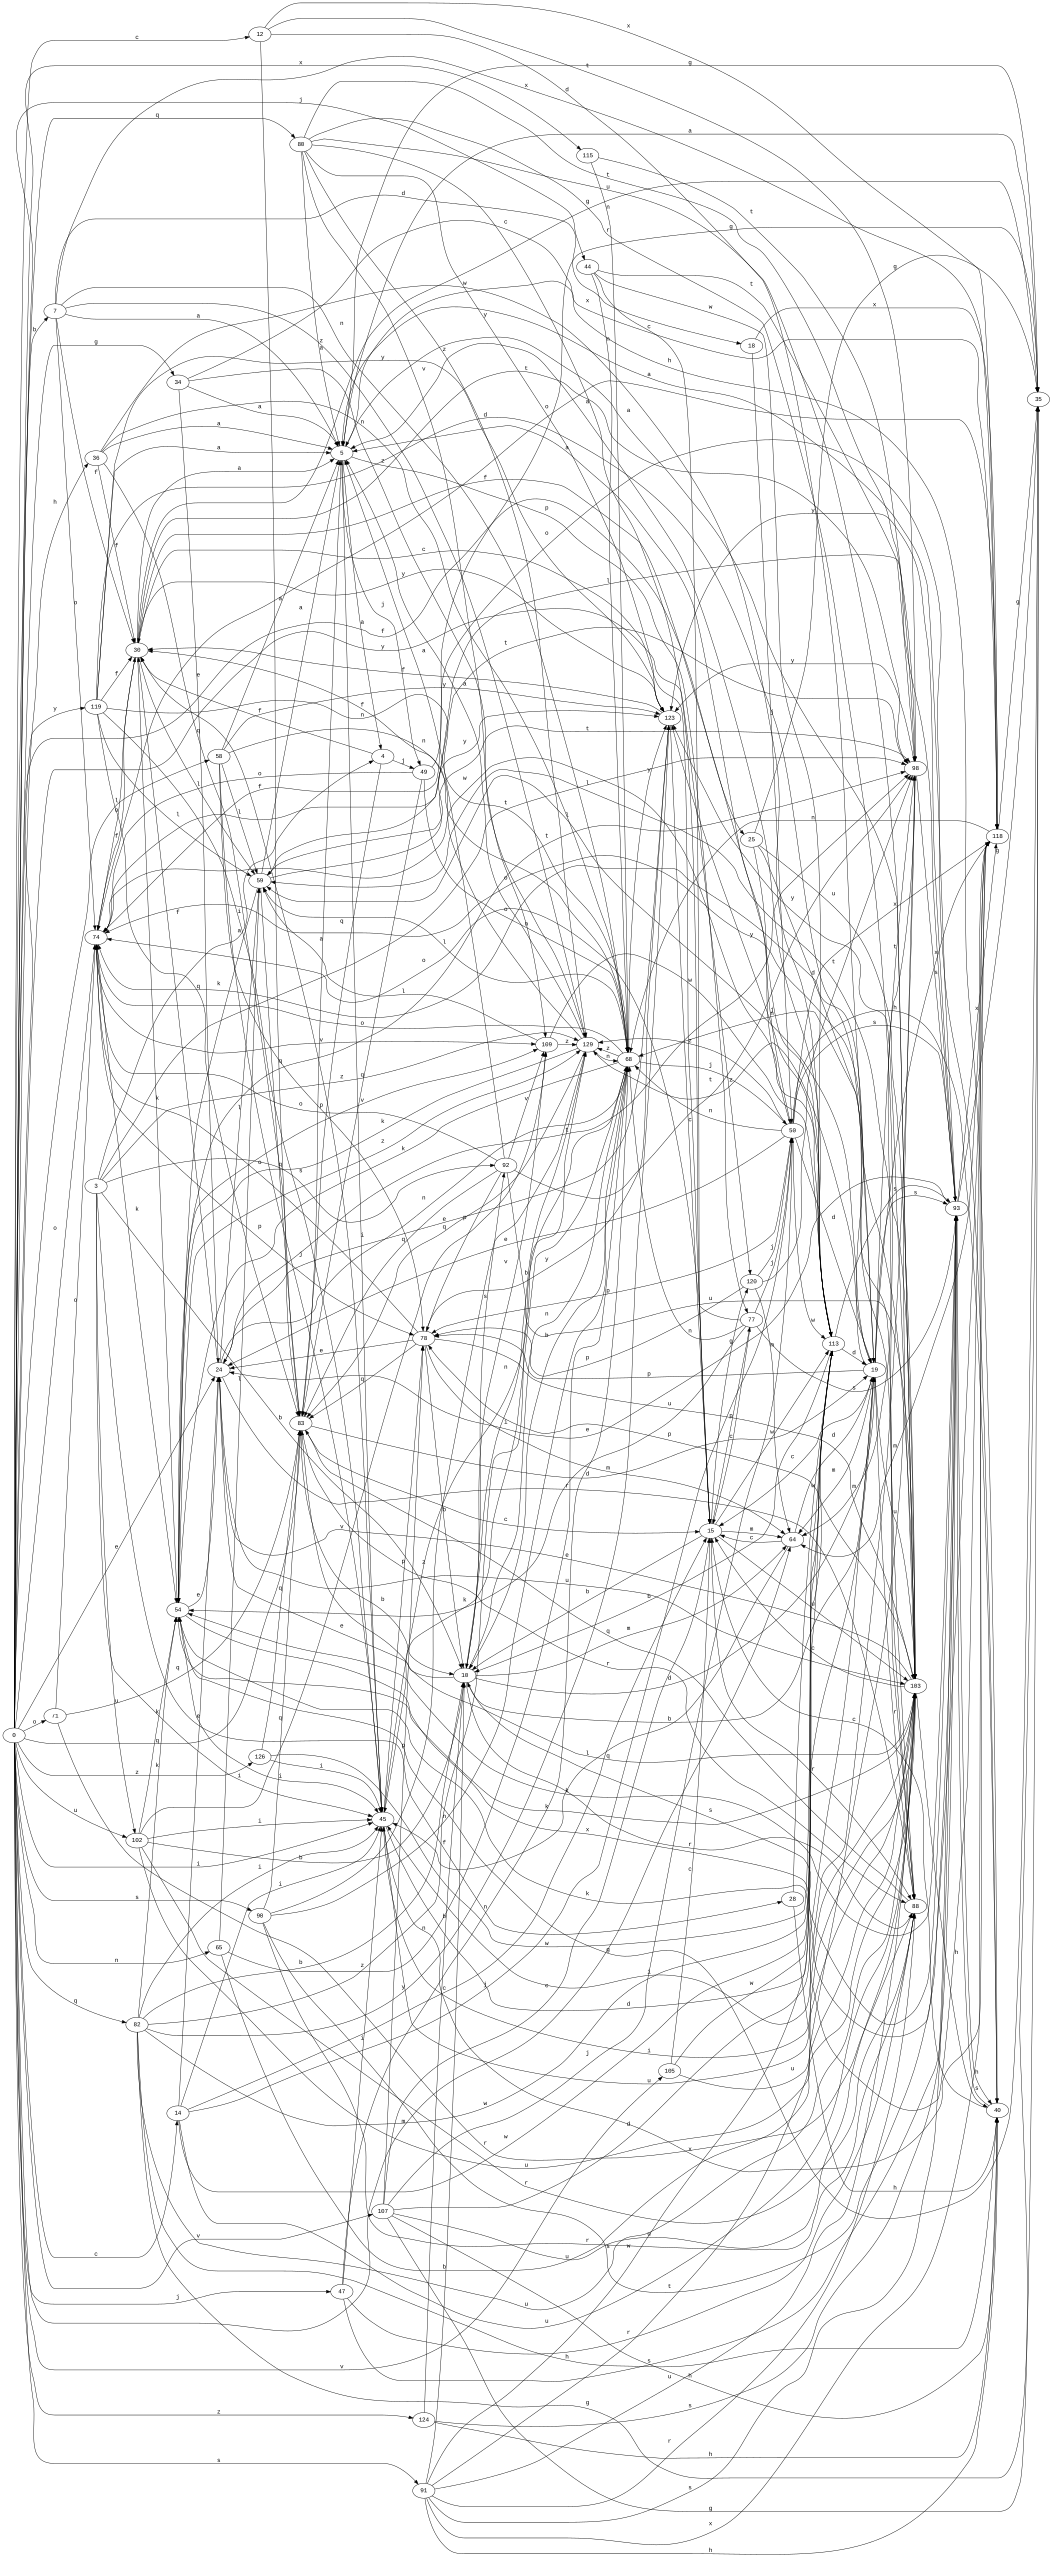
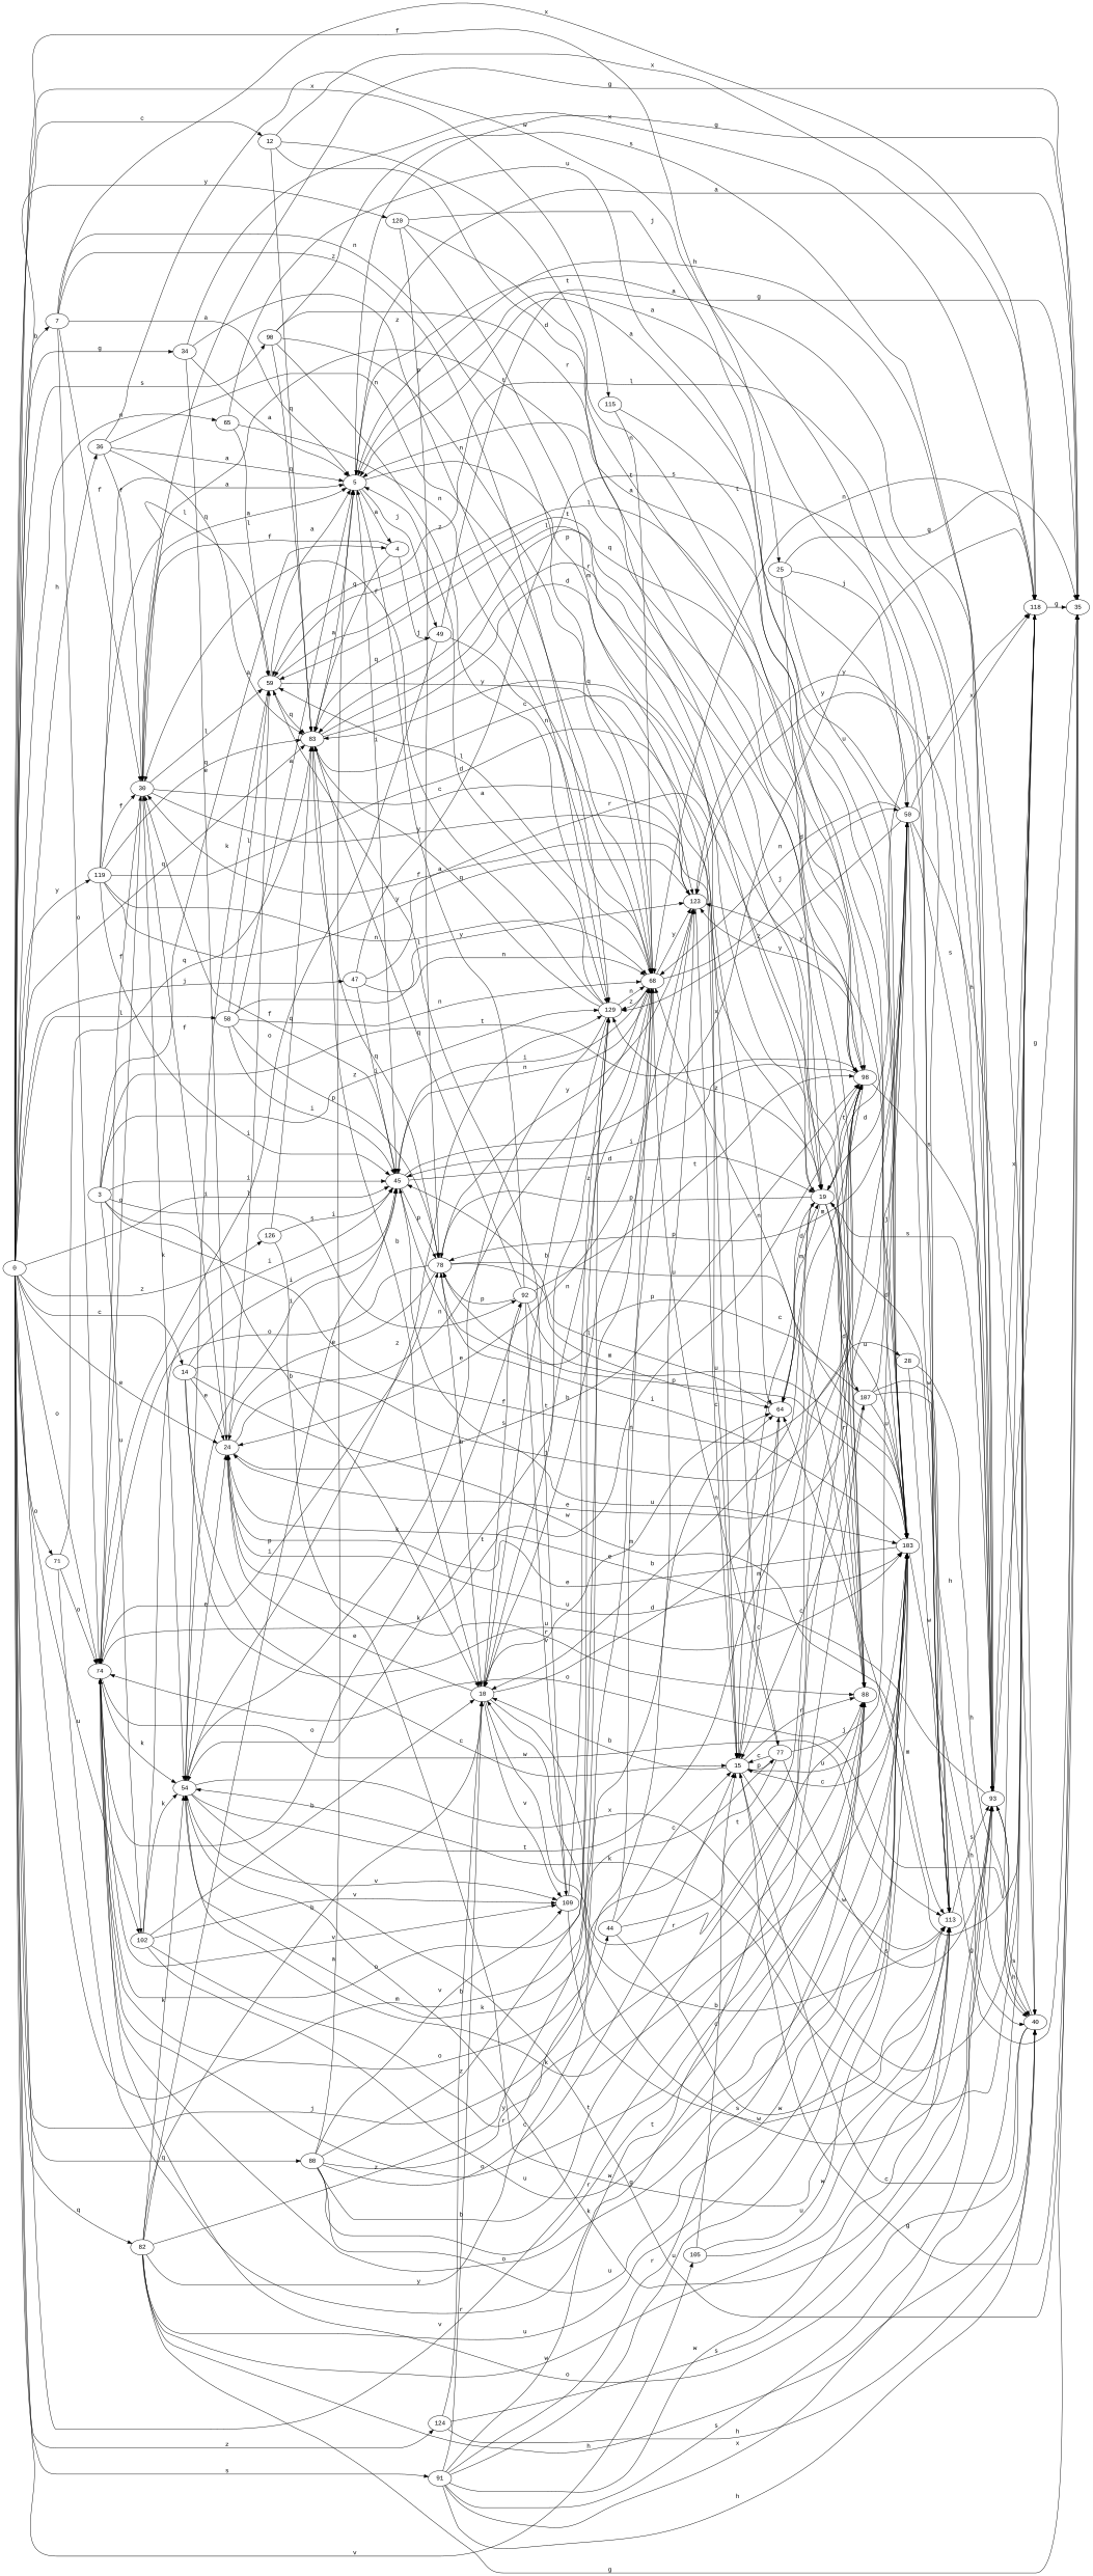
  strict digraph {
    fontname="Liberation Mono"
    rankdir=LR
    node [fontname="Liberation Mono"]
    edge [fontname="Liberation Mono"]
    0
    7
    12
    14
    24
    25
    34
    36
    45
    47
    n11 [label=44]
    58
    64
    65
    71
    74
    80
    82
    83
    90
    91
    102
    105
    107
    115
    119
    120
    124
    126
    129
    30
    5
-   18
    68
    118
    98
    19
    15
    50
    103
    113
    88
    59
    35
    78
    93
    123
    109
    54
    10
    40
    3
    4
    28
    92
    49
    77
    0 -> 7 [label=b]
    0 -> 12 [label=c]
    0 -> 14 [label=c]
    0 -> 24 [label=e]
    0 -> 25 [label=f]
    0 -> 34 [label=g]
    0 -> 36 [label=h]
    0 -> 45 [label=i]
    0 -> 47 [label=j]
    0 -> n11 [label=j]
    0 -> 58 [label=l]
    0 -> 64 [label=m]
    0 -> 65 [label=n]
    0 -> 71 [label=o]
    0 -> 74 [label=o]
    0 -> 80 [label=q]
    0 -> 82 [label=q]
    0 -> 83 [label=q]
    0 -> 90 [label=s]
    0 -> 91 [label=s]
    0 -> 102 [label=u]
    0 -> 105 [label=v]
    0 -> 107 [label=v]
    0 -> 115 [label=x]
    0 -> 119 [label=y]
    0 -> 120 [label=y]
    0 -> 124 [label=z]
    0 -> 126 [label=z]
    7 -> 74 [label=o]
    7 -> 129 [label=z]
    7 -> 30 [label=f]
    7 -> 5 [label=a]
-   7 -> 18 [label=d]
    7 -> 68 [label=n]
    7 -> 118 [label=x]
    12 -> 83 [label=q]
    12 -> 118 [label=x]
    12 -> 98 [label=t]
    12 -> 19 [label=d]
    14 -> 24 [label=e]
    14 -> 45 [label=i]
    14 -> 15 [label=c]
    14 -> 50 [label=j]
    14 -> 103 [label=u]
    14 -> 113 [label=w]
    24 -> 30 [label=f]
    24 -> 68 [label=n]
    24 -> 98 [label=t]
    24 -> 103 [label=u]
    24 -> 88 [label=r]
    24 -> 59 [label=l]
    25 -> 19 [label=d]
    25 -> 50 [label=j]
    25 -> 103 [label=u]
    25 -> 35 [label=g]
    34 -> 24 [label=e]
    34 -> 129 [label=z]
    34 -> 5 [label=a]
    34 -> 118 [label=x]
    36 -> 83 [label=q]
    36 -> 30 [label=f]
    36 -> 5 [label=a]
    36 -> 68 [label=n]
    36 -> 113 [label=w]
    45 -> 30 [label=f]
    45 -> 68 [label=n]
    45 -> 118 [label=x]
    45 -> 19 [label=d]
    45 -> 103 [label=u]
    45 -> 78 [label=p]
    47 -> 45 [label=i]
    47 -> 68 [label=n]
    47 -> 88 [label=r]
    47 -> 93 [label=s]
    n11 -> 68 [label=n]
    n11 -> 98 [label=t]
    n11 -> 15 [label=c]
    n11 -> 113 [label=w]
-   58 -> 45 [label=j]
+   58 -> 45 [label=i]
    58 -> 5 [label=a]
    58 -> 68 [label=n]
    58 -> 59 [label=l]
    58 -> 78 [label=p]
    58 -> 123 [label=y]
    64 -> 45 [label=l]
    64 -> 19 [label=d]
    64 -> 15 [label=c]
    65 -> 68 [label=n]
    65 -> 103 [label=u]
    65 -> 59 [label=l]
    71 -> 74 [label=o]
    71 -> 83 [label=q]
    71 -> 88 [label=r]
    74 -> 30 [label=f]
    74 -> 98 [label=t]
    74 -> 113 [label=w]
    74 -> 78 [label=p]
    74 -> 109 [label=v]
    74 -> 54 [label=k]
    80 -> 129 [label=z]
    80 -> 5 [label=a]
    80 -> 98 [label=t]
    80 -> 15 [label=c]
    80 -> 103 [label=u]
    80 -> 88 [label=r]
    80 -> 123 [label=y]
    80 -> 109 [label=v]
    82 -> 45 [label=i]
    82 -> 129 [label=z]
    82 -> 103 [label=u]
    82 -> 113 [label=w]
    82 -> 35 [label=g]
    82 -> 123 [label=y]
    82 -> 54 [label=k]
    82 -> 10 [label=b]
    82 -> 40 [label=h]
    83 -> 5 [label=a]
    83 -> 19 [label=d]
    83 -> 15 [label=c]
    83 -> 88 [label=r]
    83 -> 10 [label=b]
    90 -> 83 [label=q]
    90 -> 129 [label=z]
    90 -> 68 [label=n]
    90 -> 88 [label=r]
    90 -> 93 [label=s]
    91 -> 118 [label=x]
    91 -> 98 [label=t]
    91 -> 103 [label=u]
    91 -> 113 [label=w]
    91 -> 88 [label=r]
    91 -> 93 [label=s]
    91 -> 10 [label=b]
    91 -> 40 [label=h]
    102 -> 45 [label=i]
    102 -> 103 [label=u]
    102 -> 88 [label=r]
    102 -> 109 [label=v]
    102 -> 54 [label=k]
    102 -> 10 [label=b]
    105 -> 15 [label=c]
    105 -> 103 [label=u]
    105 -> 113 [label=w]
-   107 -> 19 [label=d]
+   19 -> 107 [label=d]
    107 -> 15 [label=c]
    107 -> 50 [label=j]
    107 -> 103 [label=u]
    107 -> 35 [label=g]
    107 -> 78 [label=p]
    107 -> 40 [label=h]
    115 -> 68 [label=n]
    115 -> 98 [label=t]
    119 -> 45 [label=i]
    119 -> 83 [label=q]
    119 -> 30 [label=f]
    119 -> 5 [label=a]
    119 -> 68 [label=n]
    119 -> 19 [label=d]
    119 -> 59 [label=l]
    119 -> 123 [label=y]
    120 -> 64 [label=m]
    120 -> 98 [label=t]
    120 -> 50 [label=j]
    120 -> 78 [label=p]
    124 -> 93 [label=s]
    124 -> 10 [label=b]
    124 -> 40 [label=h]
    126 -> 45 [label=i]
    126 -> 83 [label=q]
    126 -> 113 [label=w]
    129 -> 83 [label=q]
    129 -> 30 [label=f]
    129 -> 5 [label=a]
    129 -> 68 [label=n]
    129 -> 54 [label=k]
    129 -> 10 [label=b]
    30 -> 74 [label=o]
    30 -> 5 [label=a]
    30 -> 98 [label=t]
    30 -> 15 [label=c]
    30 -> 59 [label=l]
    30 -> 35 [label=g]
    30 -> 123 [label=y]
    30 -> 54 [label=k]
    5 -> 45 [label=i]
    5 -> 35 [label=g]
    5 -> 40 [label=h]
    5 -> 4 [label=a]
    5 -> 49 [label=j]
    5 -> 77 [label=p]
-   18 -> 118 [label=x]
-   18 -> 50 [label=j]
    68 -> 45 [label=i]
    68 -> 74 [label=o]
    68 -> 129 [label=z]
    68 -> 50 [label=j]
    68 -> 59 [label=l]
    68 -> 123 [label=y]
    68 -> 54 [label=k]
    68 -> 10 [label=b]
    118 -> 64 [label=m]
    118 -> 74 [label=o]
    118 -> 68 [label=n]
    118 -> 35 [label=g]
    118 -> 54 [label=k]
    98 -> 45 [label=i]
    98 -> 64 [label=m]
    98 -> 93 [label=s]
    98 -> 123 [label=y]
    19 -> 64 [label=m]
    19 -> 129 [label=z]
    19 -> 118 [label=x]
    19 -> 98 [label=t]
    19 -> 15 [label=c]
    19 -> 103 [label=u]
    19 -> 88 [label=r]
    19 -> 59 [label=l]
    19 -> 78 [label=p]
    19 -> 93 [label=s]
    19 -> 10 [label=b]
    15 -> 64 [label=m]
    15 -> 103 [label=u]
    15 -> 113 [label=w]
    15 -> 88 [label=r]
-   15 -> 120 [label=g]
+   15 -> 35 [label=g]
    15 -> 10 [label=b]
    15 -> 77 [label=p]
    50 -> 24 [label=e]
    50 -> 129 [label=z]
    50 -> 5 [label=a]
    50 -> 68 [label=n]
    50 -> 118 [label=x]
    50 -> 19 [label=d]
    50 -> 113 [label=w]
    50 -> 78 [label=p]
    50 -> 93 [label=s]
    50 -> 40 [label=h]
    103 -> 24 [label=e]
    103 -> 45 [label=i]
    103 -> 74 [label=o]
    103 -> 83 [label=q]
    103 -> 5 [label=a]
    103 -> 15 [label=c]
    103 -> 59 [label=l]
    103 -> 78 [label=p]
    103 -> 123 [label=y]
    103 -> 54 [label=k]
    103 -> 40 [label=h]
-   113 -> 30 [label=f]
    113 -> 5 [label=a]
    113 -> 19 [label=d]
    113 -> 93 [label=s]
    113 -> 123 [label=y]
    113 -> 10 [label=b]
    88 -> 74 [label=o]
    88 -> 83 [label=q]
    88 -> 68 [label=n]
    59 -> 83 [label=q]
    59 -> 5 [label=a]
    59 -> 98 [label=t]
    59 -> 123 [label=y]
    59 -> 54 [label=k]
    35 -> 5 [label=a]
    78 -> 24 [label=e]
    78 -> 64 [label=m]
    78 -> 74 [label=o]
    78 -> 83 [label=q]
    78 -> 103 [label=u]
    78 -> 123 [label=y]
    78 -> 10 [label=b]
    93 -> 24 [label=e]
    93 -> 5 [label=a]
    93 -> 118 [label=x]
    93 -> 59 [label=l]
    93 -> 35 [label=g]
    93 -> 123 [label=y]
    93 -> 54 [label=k]
    93 -> 40 [label=h]
    123 -> 24 [label=e]
    123 -> 30 [label=f]
    123 -> 15 [label=c]
    109 -> 129 [label=z]
    109 -> 113 [label=w]
    109 -> 59 [label=l]
    54 -> 24 [label=e]
    54 -> 45 [label=i]
    54 -> 129 [label=z]
    54 -> 118 [label=x]
    54 -> 98 [label=t]
    54 -> 35 [label=g]
    54 -> 109 [label=v]
    10 -> 24 [label=e]
    10 -> 64 [label=m]
    10 -> 68 [label=n]
    10 -> 19 [label=d]
    10 -> 88 [label=r]
    10 -> 93 [label=s]
    10 -> 109 [label=v]
    10 -> 92 [label=s]
    40 -> 74 [label=o]
    40 -> 15 [label=c]
    40 -> 93 [label=s]
    3 -> 45 [label=i]
    3 -> 102 [label=u]
    3 -> 129 [label=z]
    3 -> 98 [label=t]
    3 -> 10 [label=b]
    3 -> 4 [label=a]
    3 -> 28 [label=f]
    3 -> 92 [label=s]
    4 -> 83 [label=q]
    4 -> 30 [label=f]
    4 -> 49 [label=j]
    28 -> 113 [label=w]
    28 -> 40 [label=h]
    92 -> 74 [label=o]
    92 -> 83 [label=q]
    92 -> 5 [label=a]
    92 -> 98 [label=t]
    92 -> 103 [label=u]
    92 -> 78 [label=p]
    92 -> 109 [label=v]
    49 -> 74 [label=o]
    49 -> 83 [label=q]
    49 -> 68 [label=n]
    49 -> 35 [label=g]
    77 -> 74 [label=o]
    77 -> 68 [label=n]
    77 -> 15 [label=c]
    77 -> 50 [label=j]
    77 -> 93 [label=s]
    77 -> 54 [label=k]
  }
